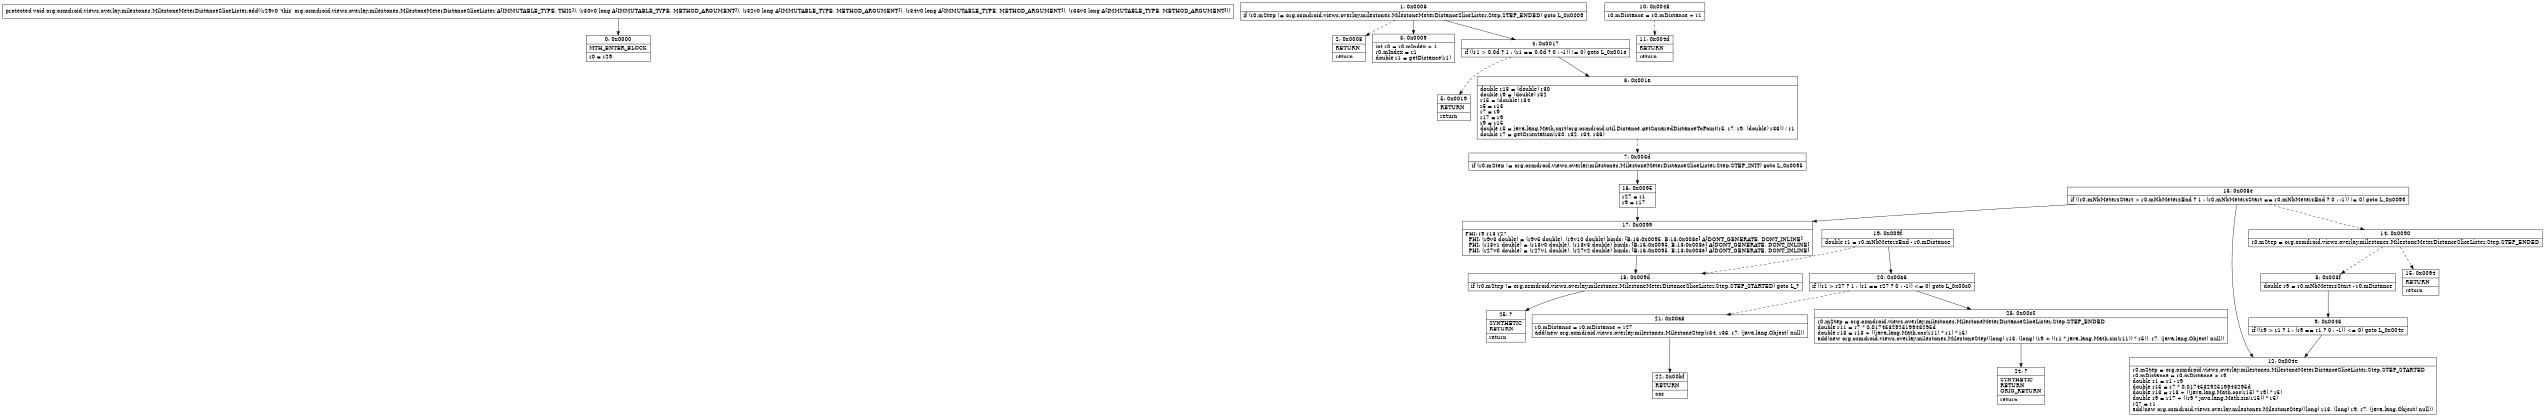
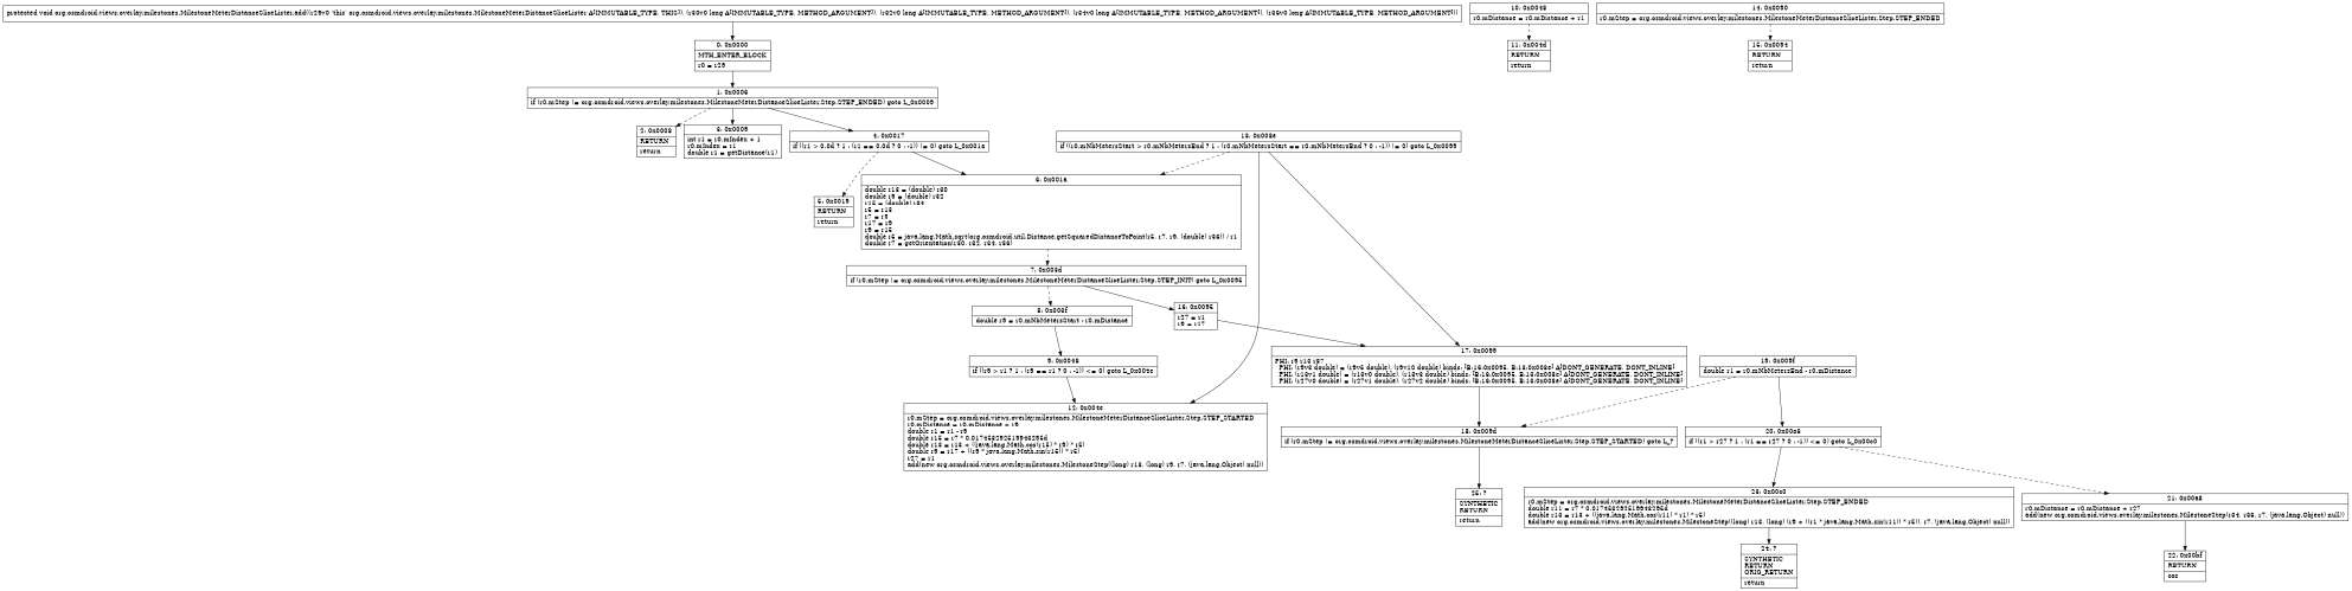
  digraph {
    node [shape=record]
    n1 [label="{0\:\ 0x0000|MTH_ENTER_BLOCK\l|r0 = r29\l}"]
    n2 [label="{1\:\ 0x0006|if (r0.mStep != org.osmdroid.views.overlay.milestones.MilestoneMeterDistanceSliceLister.Step.STEP_ENDED) goto L_0x0009\l}"]
    n3 [label="{2\:\ 0x0008|RETURN\l|return\l}"]
-   n4 [label="{3\:\ 0x0009|int r0 = r0.mIndex + 1\lr0.mIndex = r1\ldouble r1 = getDistance(r1)\l}"]
+   n4 [label="{3\:\ 0x0009|int r1 = r0.mIndex + 1\lr0.mIndex = r1\ldouble r1 = getDistance(r1)\l}"]
    n5 [label="{4\:\ 0x0017|if ((r1 \> 0.0d ? 1 : (r1 == 0.0d ? 0 : \-1)) != 0) goto L_0x001a\l}"]
    n6 [label="{5\:\ 0x0019|RETURN\l|return\l}"]
    n7 [label="{6\:\ 0x001a|double r13 = (double) r30\ldouble r9 = (double) r32\lr15 = (double) r34\lr5 = r13\lr7 = r9\lr17 = r9\lr9 = r15\ldouble r5 = java.lang.Math.sqrt(org.osmdroid.util.Distance.getSquaredDistanceToPoint(r5, r7, r9, (double) r36)) \/ r1\ldouble r7 = getOrientation(r30, r32, r34, r36)\l}"]
    n8 [label="{7\:\ 0x003d|if (r0.mStep != org.osmdroid.views.overlay.milestones.MilestoneMeterDistanceSliceLister.Step.STEP_INIT) goto L_0x0095\l}"]
    n9 [label="{8\:\ 0x003f|double r9 = r0.mNbMetersStart \- r0.mDistance\l}"]
    n10 [label="{16\:\ 0x0095|r27 = r1\lr9 = r17\l}"]
    n11 [label="{9\:\ 0x0046|if ((r9 \> r1 ? 1 : (r9 == r1 ? 0 : \-1)) \<= 0) goto L_0x004e\l}"]
-   n12 [label="{17\:\ 0x0099|PHI: r9 r13 r27 \l  PHI: (r9v3 double) = (r9v5 double), (r9v10 double) binds: [B:16:0x0095, B:13:0x008e] A[DONT_GENERATE, DONT_INLINE]\l  PHI: (r13v1 double) = (r13v0 double), (r13v3 double) binds: [B:16:0x0095, B:13:0x008e] A[DONT_GENERATE, DONT_INLINE]\l  PHI: (r27v0 double) = (r27v1 double), (r27v2 double) binds: [B:16:0x0095, B:13:0x008e] A[DONT_GENERATE, DONT_INLINE]\l}"]
+   n12 [label="{17\:\ 0x0099|PHI: r9 r13 r87 \l  PHI: (r9v3 double) = (r9v5 double), (r9v10 double) binds: [B:16:0x0095, B:13:0x008e] A[DONT_GENERATE, DONT_INLINE]\l  PHI: (r13v1 double) = (r13v0 double), (r13v3 double) binds: [B:16:0x0095, B:13:0x008e] A[DONT_GENERATE, DONT_INLINE]\l  PHI: (r27v0 double) = (r27v1 double), (r27v2 double) binds: [B:16:0x0095, B:13:0x008e] A[DONT_GENERATE, DONT_INLINE]\l}"]
    n13 [label="{12\:\ 0x004e|r0.mStep = org.osmdroid.views.overlay.milestones.MilestoneMeterDistanceSliceLister.Step.STEP_STARTED\lr0.mDistance = r0.mDistance + r9\ldouble r1 = r1 \- r9\ldouble r15 = r7 * 0.017453292519943295d\ldouble r13 = r13 + ((java.lang.Math.cos(r15) * r9) * r5)\ldouble r9 = r17 + ((r9 * java.lang.Math.sin(r15)) * r5)\lr27 = r1\ladd(new org.osmdroid.views.overlay.milestones.MilestoneStep((long) r13, (long) r9, r7, (java.lang.Object) null))\l}"]
    n14 [label="{10\:\ 0x0048|r0.mDistance = r0.mDistance + r1\l}"]
    n15 [label="{11\:\ 0x004d|RETURN\l|return\l}"]
    n16 [label="{13\:\ 0x008e|if ((r0.mNbMetersStart \> r0.mNbMetersEnd ? 1 : (r0.mNbMetersStart == r0.mNbMetersEnd ? 0 : \-1)) != 0) goto L_0x0099\l}"]
    n17 [label="{14\:\ 0x0090|r0.mStep = org.osmdroid.views.overlay.milestones.MilestoneMeterDistanceSliceLister.Step.STEP_ENDED\l}"]
    n18 [label="{15\:\ 0x0094|RETURN\l|return\l}"]
    n19 [label="{18\:\ 0x009d|if (r0.mStep != org.osmdroid.views.overlay.milestones.MilestoneMeterDistanceSliceLister.Step.STEP_STARTED) goto L_?\l}"]
    n20 [label="{25\:\ ?|SYNTHETIC\lRETURN\l|return\l}"]
    n21 [label="{19\:\ 0x009f|double r1 = r0.mNbMetersEnd \- r0.mDistance\l}"]
    n22 [label="{20\:\ 0x00a6|if ((r1 \> r27 ? 1 : (r1 == r27 ? 0 : \-1)) \<= 0) goto L_0x00c0\l}"]
    n23 [label="{21\:\ 0x00a8|r0.mDistance = r0.mDistance + r27\ladd(new org.osmdroid.views.overlay.milestones.MilestoneStep(r34, r36, r7, (java.lang.Object) null))\l}"]
    n24 [label="{23\:\ 0x00c0|r0.mStep = org.osmdroid.views.overlay.milestones.MilestoneMeterDistanceSliceLister.Step.STEP_ENDED\ldouble r11 = r7 * 0.017453292519943295d\ldouble r13 = r13 + ((java.lang.Math.cos(r11) * r1) * r5)\ladd(new org.osmdroid.views.overlay.milestones.MilestoneStep((long) r13, (long) (r9 + ((r1 * java.lang.Math.sin(r11)) * r5)), r7, (java.lang.Object) null))\l}"]
    n25 [label="{22\:\ 0x00bf|RETURN\l|cos\l}"]
    n26 [label="{24\:\ ?|SYNTHETIC\lRETURN\lORIG_RETURN\l|return\l}"]
    n27 [label="{protected void org.osmdroid.views.overlay.milestones.MilestoneMeterDistanceSliceLister.add((r29v0 'this' org.osmdroid.views.overlay.milestones.MilestoneMeterDistanceSliceLister A[IMMUTABLE_TYPE, THIS]), (r30v0 long A[IMMUTABLE_TYPE, METHOD_ARGUMENT]), (r32v0 long A[IMMUTABLE_TYPE, METHOD_ARGUMENT]), (r34v0 long A[IMMUTABLE_TYPE, METHOD_ARGUMENT]), (r36v0 long A[IMMUTABLE_TYPE, METHOD_ARGUMENT])) }"]
+   n1 -> n2
    n2 -> n3 [style=dashed]
    n2 -> n4
    n2 -> n5
    n5 -> n6 [style=dashed]
    n5 -> n7
    n7 -> n8 [style=dashed]
-   n17 -> n9 [style=dashed]
+   n8 -> n9 [style=dashed]
    n8 -> n10
    n9 -> n11
    n10 -> n12
    n11 -> n13
    n12 -> n19
    n14 -> n15 [style=dashed]
    n16 -> n12
    n16 -> n13
-   n16 -> n17 [style=dashed]
+   n16 -> n7 [style=dashed]
    n17 -> n18 [style=dashed]
    n19 -> n20
    n21 -> n19 [style=dashed]
    n21 -> n22
    n22 -> n23 [style=dashed]
    n22 -> n24
    n23 -> n25
    n24 -> n26
    n27 -> n1
  }
